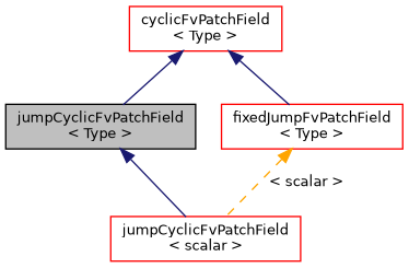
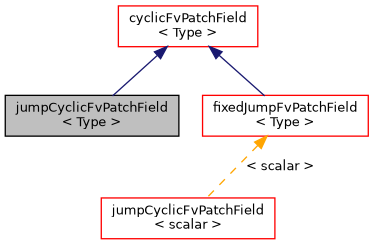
  digraph {
    fontname="DejaVu Sans"
    node [color=red fontname="DejaVu Sans" fontsize=10 shape=record]
    edge [color=midnightblue dir=back fontname="DejaVu Sans" fontsize=10 labelfontname=Helvetica labelfontsize=10 style=solid]
    n1 [color=black fillcolor=grey75 fontcolor=black height=0.2 label="jumpCyclicFvPatchField\l\< Type \>" style=filled width=0.4]
    n2 [height=0.2 label="jumpCyclicFvPatchField\l\< scalar \>" width=0.4]
    n3 [height=0.2 label="fixedJumpFvPatchField\l\< Type \>" width=0.4]
    n4 [height=0.2 label="cyclicFvPatchField\l\< Type \>" width=0.4]
-   n1 -> n2
    n3 -> n2 [color=orange label=" \< scalar \>" style=dashed]
    n4 -> n1
    n4 -> n3
  }
